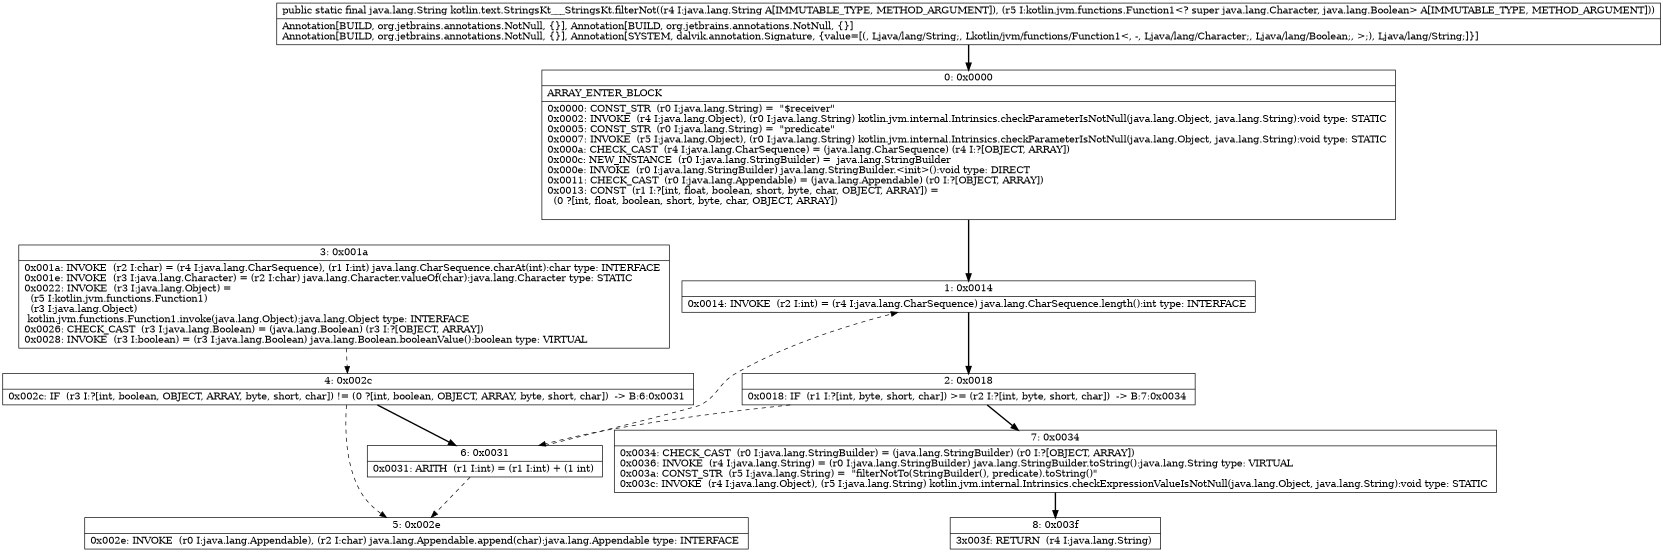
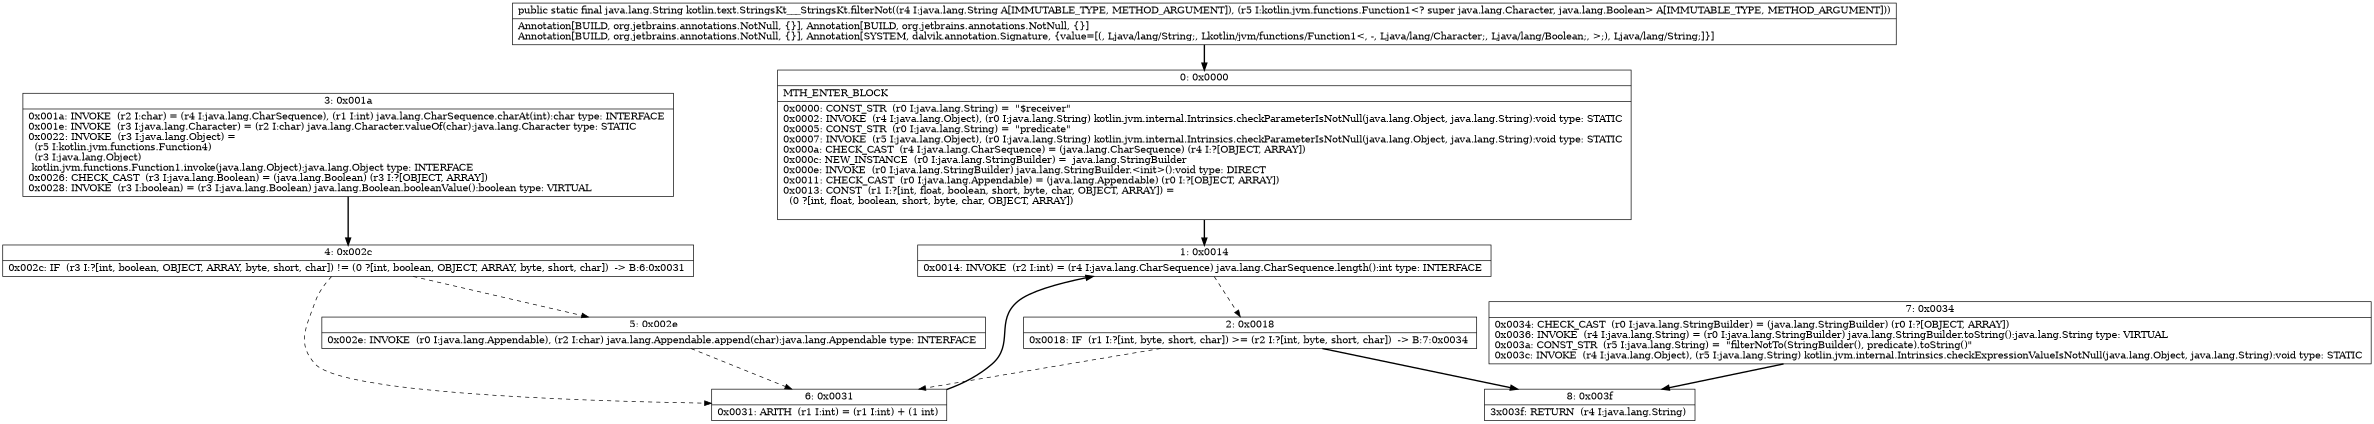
  digraph {
    node [shape=record]
    edge [style=bold]
-   n1 [label="{0\:\ 0x0000|ARRAY_ENTER_BLOCK\l|0x0000: CONST_STR  (r0 I:java.lang.String) =  \"$receiver\" \l0x0002: INVOKE  (r4 I:java.lang.Object), (r0 I:java.lang.String) kotlin.jvm.internal.Intrinsics.checkParameterIsNotNull(java.lang.Object, java.lang.String):void type: STATIC \l0x0005: CONST_STR  (r0 I:java.lang.String) =  \"predicate\" \l0x0007: INVOKE  (r5 I:java.lang.Object), (r0 I:java.lang.String) kotlin.jvm.internal.Intrinsics.checkParameterIsNotNull(java.lang.Object, java.lang.String):void type: STATIC \l0x000a: CHECK_CAST  (r4 I:java.lang.CharSequence) = (java.lang.CharSequence) (r4 I:?[OBJECT, ARRAY]) \l0x000c: NEW_INSTANCE  (r0 I:java.lang.StringBuilder) =  java.lang.StringBuilder \l0x000e: INVOKE  (r0 I:java.lang.StringBuilder) java.lang.StringBuilder.\<init\>():void type: DIRECT \l0x0011: CHECK_CAST  (r0 I:java.lang.Appendable) = (java.lang.Appendable) (r0 I:?[OBJECT, ARRAY]) \l0x0013: CONST  (r1 I:?[int, float, boolean, short, byte, char, OBJECT, ARRAY]) = \l  (0 ?[int, float, boolean, short, byte, char, OBJECT, ARRAY])\l \l}"]
+   n1 [label="{0\:\ 0x0000|MTH_ENTER_BLOCK\l|0x0000: CONST_STR  (r0 I:java.lang.String) =  \"$receiver\" \l0x0002: INVOKE  (r4 I:java.lang.Object), (r0 I:java.lang.String) kotlin.jvm.internal.Intrinsics.checkParameterIsNotNull(java.lang.Object, java.lang.String):void type: STATIC \l0x0005: CONST_STR  (r0 I:java.lang.String) =  \"predicate\" \l0x0007: INVOKE  (r5 I:java.lang.Object), (r0 I:java.lang.String) kotlin.jvm.internal.Intrinsics.checkParameterIsNotNull(java.lang.Object, java.lang.String):void type: STATIC \l0x000a: CHECK_CAST  (r4 I:java.lang.CharSequence) = (java.lang.CharSequence) (r4 I:?[OBJECT, ARRAY]) \l0x000c: NEW_INSTANCE  (r0 I:java.lang.StringBuilder) =  java.lang.StringBuilder \l0x000e: INVOKE  (r0 I:java.lang.StringBuilder) java.lang.StringBuilder.\<init\>():void type: DIRECT \l0x0011: CHECK_CAST  (r0 I:java.lang.Appendable) = (java.lang.Appendable) (r0 I:?[OBJECT, ARRAY]) \l0x0013: CONST  (r1 I:?[int, float, boolean, short, byte, char, OBJECT, ARRAY]) = \l  (0 ?[int, float, boolean, short, byte, char, OBJECT, ARRAY])\l \l}"]
    n2 [label="{1\:\ 0x0014|0x0014: INVOKE  (r2 I:int) = (r4 I:java.lang.CharSequence) java.lang.CharSequence.length():int type: INTERFACE \l}"]
    n3 [label="{2\:\ 0x0018|0x0018: IF  (r1 I:?[int, byte, short, char]) \>= (r2 I:?[int, byte, short, char])  \-\> B:7:0x0034 \l}"]
    n4 [label="{7\:\ 0x0034|0x0034: CHECK_CAST  (r0 I:java.lang.StringBuilder) = (java.lang.StringBuilder) (r0 I:?[OBJECT, ARRAY]) \l0x0036: INVOKE  (r4 I:java.lang.String) = (r0 I:java.lang.StringBuilder) java.lang.StringBuilder.toString():java.lang.String type: VIRTUAL \l0x003a: CONST_STR  (r5 I:java.lang.String) =  \"filterNotTo(StringBuilder(), predicate).toString()\" \l0x003c: INVOKE  (r4 I:java.lang.Object), (r5 I:java.lang.String) kotlin.jvm.internal.Intrinsics.checkExpressionValueIsNotNull(java.lang.Object, java.lang.String):void type: STATIC \l}"]
    n5 [label="{6\:\ 0x0031|0x0031: ARITH  (r1 I:int) = (r1 I:int) + (1 int) \l}"]
-   n6 [label="{3\:\ 0x001a|0x001a: INVOKE  (r2 I:char) = (r4 I:java.lang.CharSequence), (r1 I:int) java.lang.CharSequence.charAt(int):char type: INTERFACE \l0x001e: INVOKE  (r3 I:java.lang.Character) = (r2 I:char) java.lang.Character.valueOf(char):java.lang.Character type: STATIC \l0x0022: INVOKE  (r3 I:java.lang.Object) = \l  (r5 I:kotlin.jvm.functions.Function1)\l  (r3 I:java.lang.Object)\l kotlin.jvm.functions.Function1.invoke(java.lang.Object):java.lang.Object type: INTERFACE \l0x0026: CHECK_CAST  (r3 I:java.lang.Boolean) = (java.lang.Boolean) (r3 I:?[OBJECT, ARRAY]) \l0x0028: INVOKE  (r3 I:boolean) = (r3 I:java.lang.Boolean) java.lang.Boolean.booleanValue():boolean type: VIRTUAL \l}"]
+   n6 [label="{3\:\ 0x001a|0x001a: INVOKE  (r2 I:char) = (r4 I:java.lang.CharSequence), (r1 I:int) java.lang.CharSequence.charAt(int):char type: INTERFACE \l0x001e: INVOKE  (r3 I:java.lang.Character) = (r2 I:char) java.lang.Character.valueOf(char):java.lang.Character type: STATIC \l0x0022: INVOKE  (r3 I:java.lang.Object) = \l  (r5 I:kotlin.jvm.functions.Function4)\l  (r3 I:java.lang.Object)\l kotlin.jvm.functions.Function1.invoke(java.lang.Object):java.lang.Object type: INTERFACE \l0x0026: CHECK_CAST  (r3 I:java.lang.Boolean) = (java.lang.Boolean) (r3 I:?[OBJECT, ARRAY]) \l0x0028: INVOKE  (r3 I:boolean) = (r3 I:java.lang.Boolean) java.lang.Boolean.booleanValue():boolean type: VIRTUAL \l}"]
    n7 [label="{4\:\ 0x002c|0x002c: IF  (r3 I:?[int, boolean, OBJECT, ARRAY, byte, short, char]) != (0 ?[int, boolean, OBJECT, ARRAY, byte, short, char])  \-\> B:6:0x0031 \l}"]
    n8 [label="{8\:\ 0x003f|3x003f: RETURN  (r4 I:java.lang.String) \l}"]
    n9 [label="{5\:\ 0x002e|0x002e: INVOKE  (r0 I:java.lang.Appendable), (r2 I:char) java.lang.Appendable.append(char):java.lang.Appendable type: INTERFACE \l}"]
    n10 [label="{public static final java.lang.String kotlin.text.StringsKt___StringsKt.filterNot((r4 I:java.lang.String A[IMMUTABLE_TYPE, METHOD_ARGUMENT]), (r5 I:kotlin.jvm.functions.Function1\<? super java.lang.Character, java.lang.Boolean\> A[IMMUTABLE_TYPE, METHOD_ARGUMENT]))  | Annotation[BUILD, org.jetbrains.annotations.NotNull, \{\}], Annotation[BUILD, org.jetbrains.annotations.NotNull, \{\}]\lAnnotation[BUILD, org.jetbrains.annotations.NotNull, \{\}], Annotation[SYSTEM, dalvik.annotation.Signature, \{value=[(, Ljava\/lang\/String;, Lkotlin\/jvm\/functions\/Function1\<, \-, Ljava\/lang\/Character;, Ljava\/lang\/Boolean;, \>;), Ljava\/lang\/String;]\}]\l}"]
    n1 -> n2
-   n2 -> n3
-   n3 -> n4
+   n2 -> n3 [style=dashed]
+   n3 -> n8
    n3 -> n5 [style=dashed]
    n4 -> n8
-   n5 -> n2 [style=dashed]
-   n6 -> n7 [style=dashed]
-   n7 -> n5
+   n5 -> n2
+   n6 -> n7
+   n7 -> n5 [style=dashed]
    n7 -> n9 [style=dashed]
-   n5 -> n9 [style=dashed]
+   n9 -> n5 [style=dashed]
    n10 -> n1
  }
